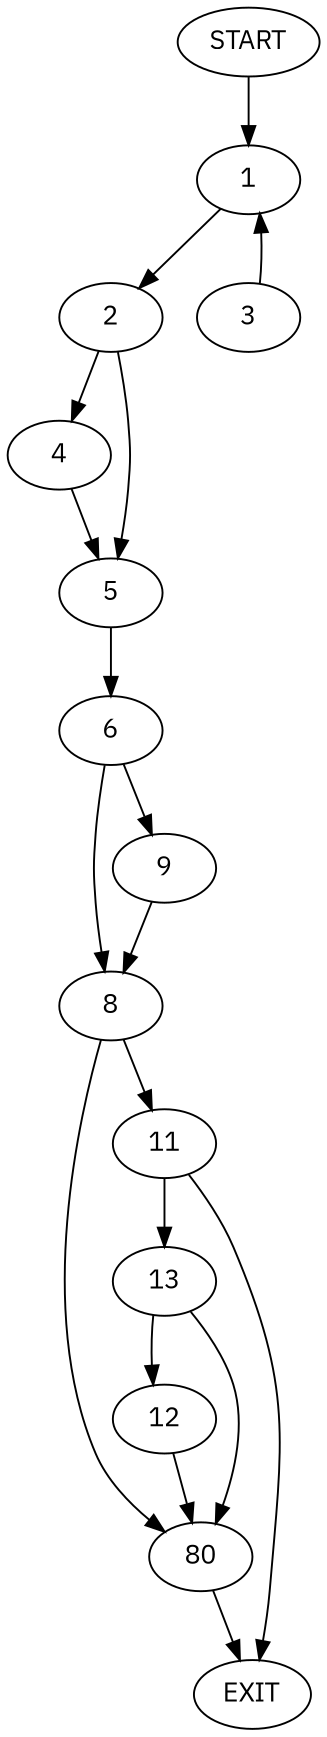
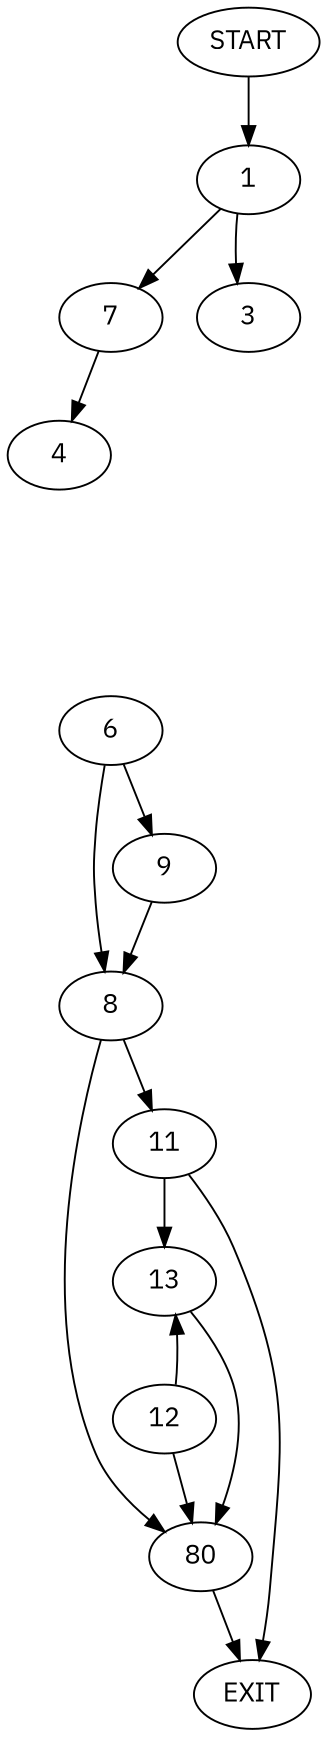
  digraph {
    fontname="IBM Plex Sans"
    node [fontname="IBM Plex Sans"]
    edge [fontname="IBM Plex Sans"]
    n1 [label=START]
    1
-   2
+   2 [label=7]
    3
    n5 [label=EXIT]
    4
-   5
    6
    8
    9
    n11 [label=80]
    11
    13
    12
    n1 -> 1
    1 -> 2
-   3 -> 1
+   1 -> 3
    2 -> 4
-   2 -> 5
-   4 -> 5
-   5 -> 6
    6 -> 8
    6 -> 9
    8 -> n11
    8 -> 11
    9 -> 8
    n11 -> n5
    11 -> n5
    11 -> 13
    13 -> n11
-   13 -> 12
+   12 -> 13
    12 -> n11
  }
